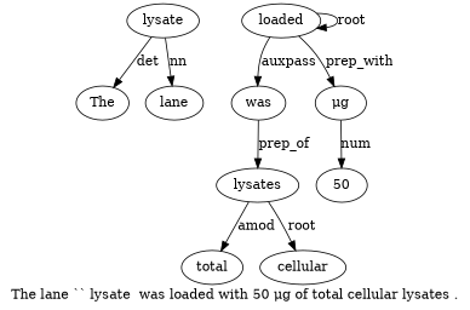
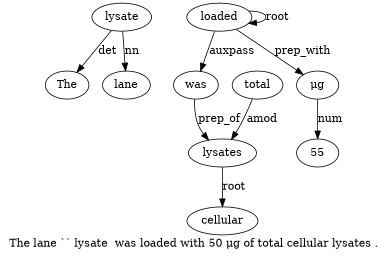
  digraph {
    label="The lane `` lysate  was loaded with 50 μg of total cellular lysates ."
    node [fillcolor=white style=filled]
    n1 [label=lysate]
    n2 [label=The]
    n3 [label=lane]
    n4 [label=loaded]
    n5 [label=was]
    n6 [label="μg"]
    n7 [label=lysates]
-   n8 [label=50]
+   n8 [label=55]
    n9 [label=total]
    n10 [label=cellular]
    n1 -> n2 [label=det]
    n1 -> n3 [label=nn]
    n4 -> n4 [label=root]
    n4 -> n5 [label=auxpass]
    n4 -> n6 [label=prep_with]
    n5 -> n7 [label=prep_of]
    n6 -> n8 [label=num]
-   n7 -> n9 [label=amod]
+   n9 -> n7 [label=amod]
    n7 -> n10 [label=root]
  }
